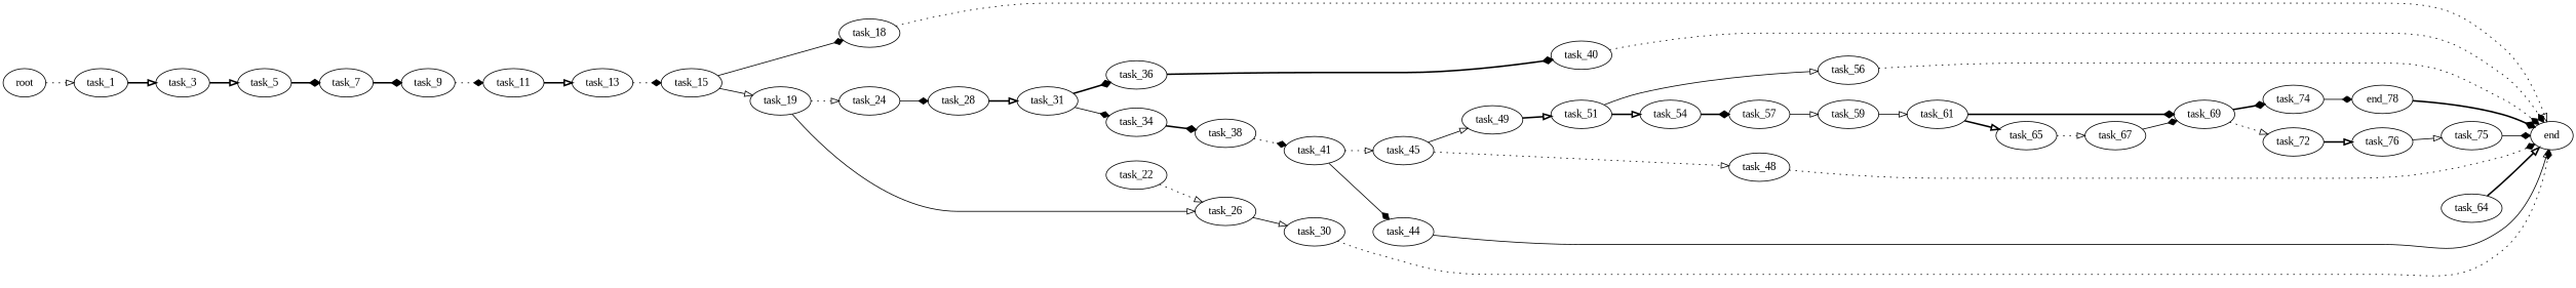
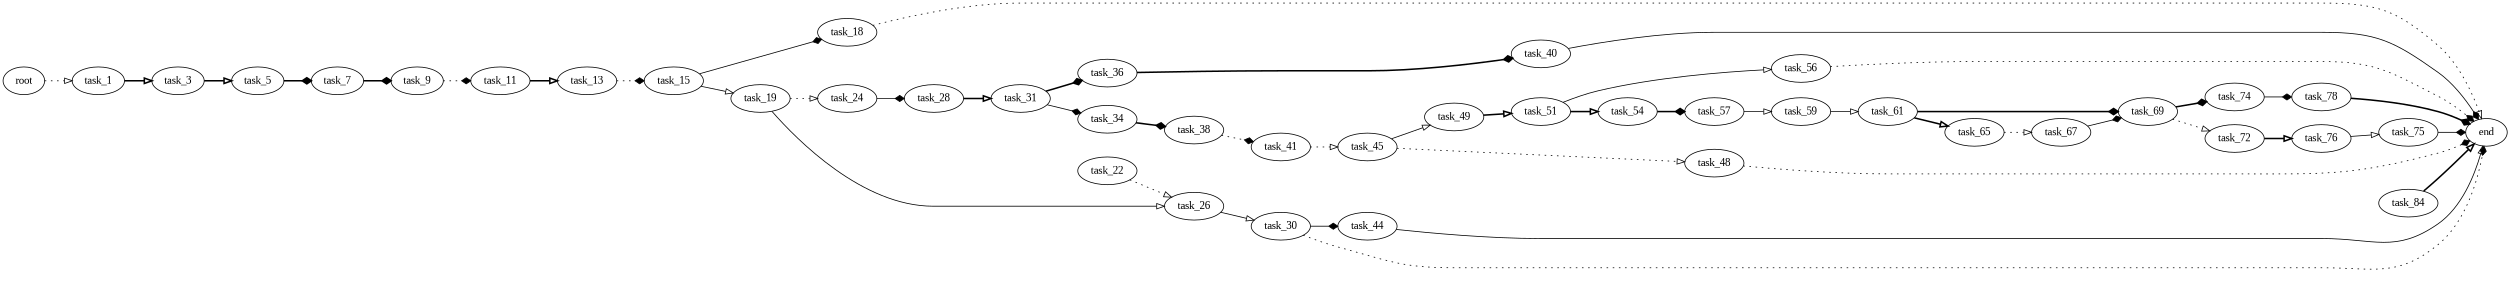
  digraph {
    fontname="Liberation Serif"
    rankdir=LR
    node [fontname="Liberation Serif"]
    edge [arrowhead=onormal fontname="Liberation Serif" style=bold]
    root
    task_1
    task_3
    task_5
    task_7
    task_9
    task_11
    task_13
    task_15
    task_18
    task_19
    end
    task_24
    task_26
    task_22
    task_28
    task_30
    task_31
    task_34
    task_36
    task_38
    task_40
    task_41
    task_44
    task_45
    task_48
    task_49
    task_51
    task_54
    task_56
    task_57
    task_59
    task_61
    task_65
    task_69
-   task_64
+   task_64 [label=task_84]
    task_67
    task_72
    task_74
    task_76
-   task_78 [label=end_78]
+   task_78
    n42 [label=task_75]
    root -> task_1 [style=dotted]
    task_1 -> task_3
    task_3 -> task_5
    task_5 -> task_7 [arrowhead=diamond]
    task_7 -> task_9 [arrowhead=diamond]
    task_9 -> task_11 [arrowhead=diamond style=dotted]
    task_11 -> task_13
    task_13 -> task_15 [arrowhead=diamond style=dotted]
    task_15 -> task_18 [arrowhead=diamond style=solid]
    task_15 -> task_19 [style=solid]
    task_18 -> end [style=dotted]
    task_19 -> task_24 [style=dotted]
    task_19 -> task_26 [style=solid]
    task_24 -> task_28 [arrowhead=diamond style=solid]
    task_26 -> task_30 [style=solid]
    task_22 -> task_26 [style=dotted]
    task_28 -> task_31
    task_30 -> end [arrowhead=diamond style=dotted]
    task_31 -> task_34 [arrowhead=diamond style=solid]
    task_31 -> task_36 [arrowhead=diamond]
    task_34 -> task_38 [arrowhead=diamond]
    task_36 -> task_40 [arrowhead=diamond]
    task_38 -> task_41 [arrowhead=diamond style=dotted]
-   task_40 -> end [arrowhead=diamond style=dotted]
-   task_41 -> task_44 [arrowhead=diamond style=solid]
+   task_40 -> end [arrowhead=diamond style=solid]
+   task_30 -> task_44 [arrowhead=diamond style=solid]
    task_41 -> task_45 [style=dotted]
    task_44 -> end [style=solid]
    task_45 -> task_48 [style=dotted]
    task_45 -> task_49 [style=solid]
    task_48 -> end [arrowhead=diamond style=dotted]
    task_49 -> task_51
    task_51 -> task_54
    task_51 -> task_56 [style=solid]
    task_54 -> task_57 [arrowhead=diamond]
    task_56 -> end [arrowhead=diamond style=dotted]
    task_57 -> task_59 [style=solid]
    task_59 -> task_61 [style=solid]
    task_61 -> task_65
    task_61 -> task_69 [arrowhead=diamond]
    task_65 -> task_67 [style=dotted]
    task_69 -> task_72 [style=dotted]
    task_69 -> task_74 [arrowhead=diamond]
    task_64 -> end
    task_67 -> task_69 [arrowhead=diamond style=solid]
    task_72 -> task_76
    task_74 -> task_78 [arrowhead=diamond style=solid]
    task_76 -> n42 [style=solid]
    task_78 -> end [arrowhead=diamond]
    n42 -> end [arrowhead=diamond style=solid]
  }
